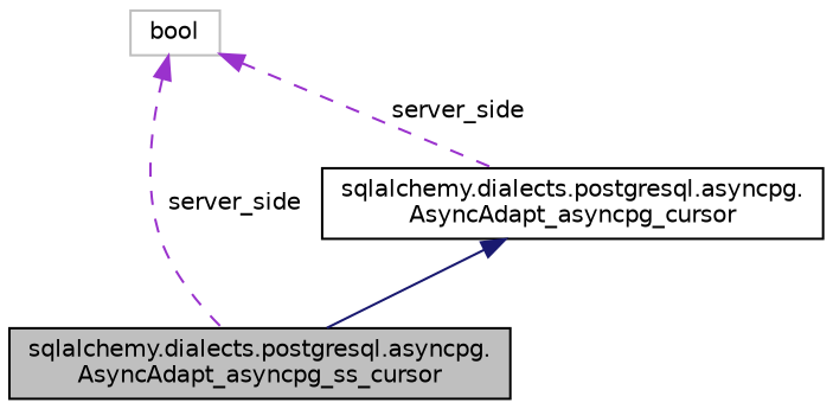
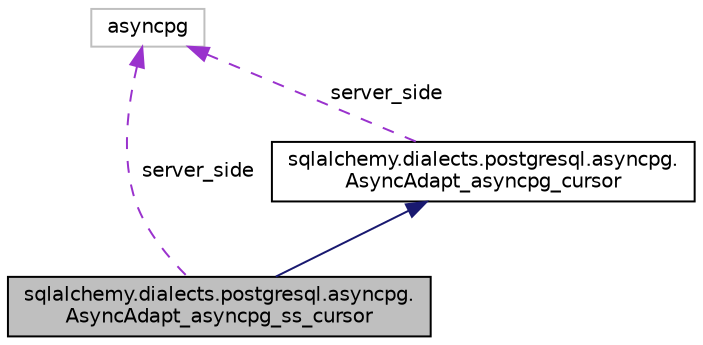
  digraph {
    node [color=black fillcolor=white fontname=Helvetica fontsize=10 shape=record style=filled]
    edge [color=darkorchid3 dir=back fontname=Helvetica fontsize=10 labelfontname=Helvetica labelfontsize=10 style=dashed]
    n1 [fillcolor=grey75 fontcolor=black height=0.2 label="sqlalchemy.dialects.postgresql.asyncpg.\lAsyncAdapt_asyncpg_ss_cursor" width=0.4]
    n2 [height=0.2 label="sqlalchemy.dialects.postgresql.asyncpg.\lAsyncAdapt_asyncpg_cursor" width=0.4]
-   n3 [color=grey75 height=0.2 label=bool width=0.4]
+   n3 [color=grey75 height=0.2 label=asyncpg width=0.4]
    n2 -> n1 [color=midnightblue style=solid]
    n3 -> n1 [label=" server_side"]
    n3 -> n2 [label=" server_side"]
  }
